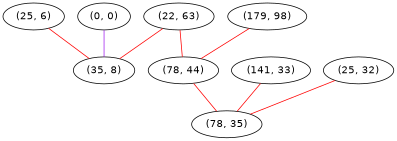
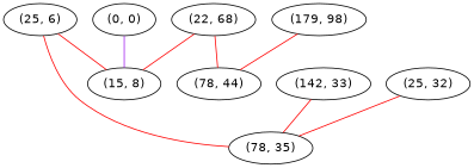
  graph {
    fontname="DejaVu Sans"
    node [fontname="DejaVu Sans"]
    edge [color=red fontname="DejaVu Sans" weight=1]
    "(0, 0)"
-   "(15, 8)" [label="(35, 8)"]
-   "(22, 68)" [label="(22, 63)"]
+   "(15, 8)"
+   "(22, 68)"
    "(78, 44)"
    "(78, 35)"
    n6 [label="(179, 98)"]
    "(25, 6)"
-   "(142, 33)" [label="(141, 33)"]
+   "(142, 33)"
    "(25, 32)"
    "(0, 0)" -- "(15, 8)" [color=purple weight=4]
    "(22, 68)" -- "(15, 8)"
    "(22, 68)" -- "(78, 44)"
-   "(78, 44)" -- "(78, 35)"
+   "(25, 6)" -- "(78, 35)"
    n6 -- "(78, 44)"
    "(25, 6)" -- "(15, 8)"
    "(142, 33)" -- "(78, 35)"
    "(25, 32)" -- "(78, 35)"
  }
